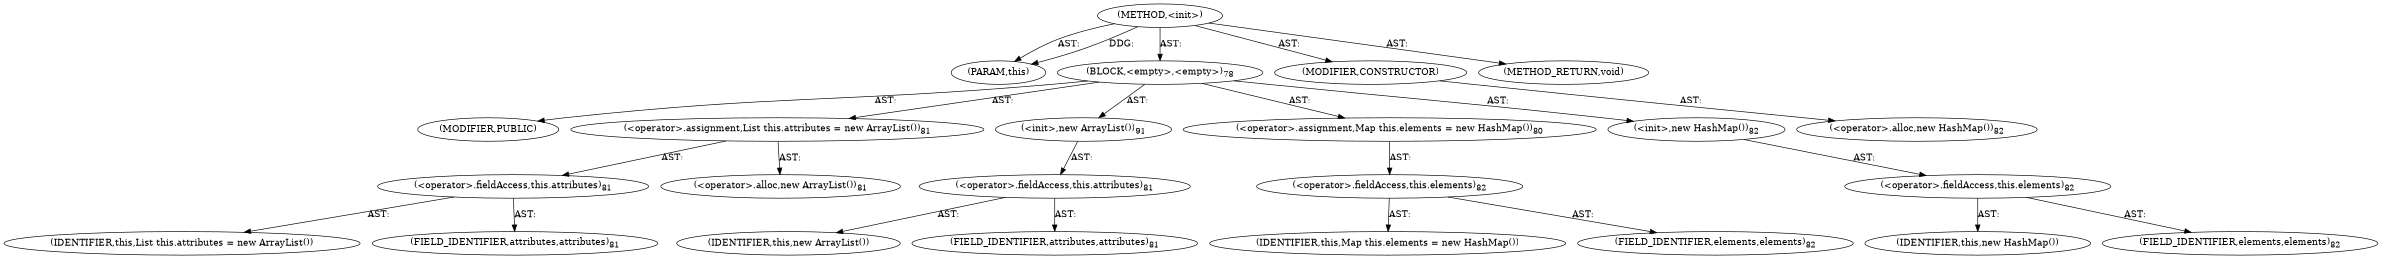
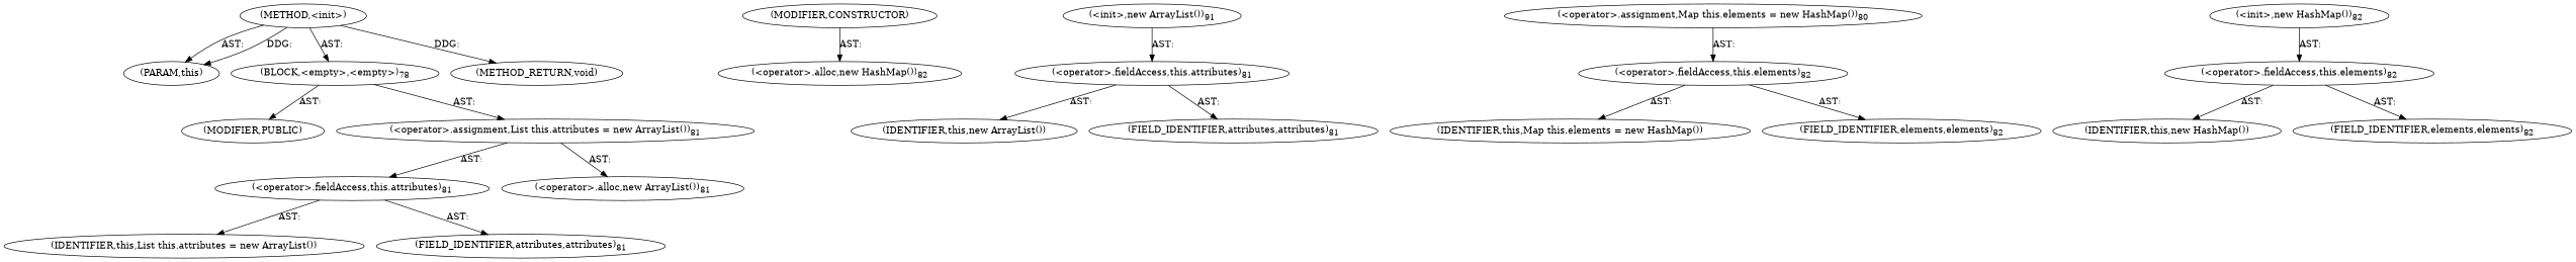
  digraph {
    n1 [label=<(METHOD,&lt;init&gt;)>]
    n2 [label=<(PARAM,this)>]
    n3 [label=<(BLOCK,&lt;empty&gt;,&lt;empty&gt;)<SUB>78</SUB>>]
    n4 [label=<(MODIFIER,CONSTRUCTOR)>]
    n5 [label=<(METHOD_RETURN,void)>]
    n6 [label=<(MODIFIER,PUBLIC)>]
    n7 [label=<(&lt;operator&gt;.assignment,List this.attributes = new ArrayList())<SUB>81</SUB>>]
    n8 [label=<(&lt;init&gt;,new ArrayList())<SUB>91</SUB>>]
    n9 [label=<(&lt;operator&gt;.assignment,Map this.elements = new HashMap())<SUB>80</SUB>>]
    n10 [label=<(&lt;init&gt;,new HashMap())<SUB>82</SUB>>]
    n11 [label=<(&lt;operator&gt;.alloc,new HashMap())<SUB>82</SUB>>]
    n12 [label=<(&lt;operator&gt;.fieldAccess,this.attributes)<SUB>81</SUB>>]
    n13 [label=<(&lt;operator&gt;.alloc,new ArrayList())<SUB>81</SUB>>]
    n14 [label=<(&lt;operator&gt;.fieldAccess,this.attributes)<SUB>81</SUB>>]
    n15 [label=<(&lt;operator&gt;.fieldAccess,this.elements)<SUB>82</SUB>>]
    n16 [label=<(&lt;operator&gt;.fieldAccess,this.elements)<SUB>82</SUB>>]
    n17 [label=<(IDENTIFIER,this,List this.attributes = new ArrayList())>]
    n18 [label=<(FIELD_IDENTIFIER,attributes,attributes)<SUB>81</SUB>>]
    n19 [label=<(IDENTIFIER,this,new ArrayList())>]
    n20 [label=<(FIELD_IDENTIFIER,attributes,attributes)<SUB>81</SUB>>]
    n21 [label=<(IDENTIFIER,this,Map this.elements = new HashMap())>]
    n22 [label=<(FIELD_IDENTIFIER,elements,elements)<SUB>82</SUB>>]
    n23 [label=<(IDENTIFIER,this,new HashMap())>]
    n24 [label=<(FIELD_IDENTIFIER,elements,elements)<SUB>82</SUB>>]
    n1 -> n2 [label="AST: "]
    n1 -> n2 [label="DDG: "]
    n1 -> n3 [label="AST: "]
-   n1 -> n4 [label="AST: "]
-   n1 -> n5 [label="AST: "]
+   n1 -> n5 [label="DDG: "]
    n3 -> n6 [label="AST: "]
    n3 -> n7 [label="AST: "]
-   n3 -> n8 [label="AST: "]
-   n3 -> n9 [label="AST: "]
-   n3 -> n10 [label="AST: "]
    n4 -> n11 [label="AST: "]
    n7 -> n12 [label="AST: "]
    n7 -> n13 [label="AST: "]
    n8 -> n14 [label="AST: "]
    n9 -> n15 [label="AST: "]
    n10 -> n16 [label="AST: "]
    n12 -> n17 [label="AST: "]
    n12 -> n18 [label="AST: "]
    n14 -> n19 [label="AST: "]
    n14 -> n20 [label="AST: "]
    n15 -> n21 [label="AST: "]
    n15 -> n22 [label="AST: "]
    n16 -> n23 [label="AST: "]
    n16 -> n24 [label="AST: "]
  }
